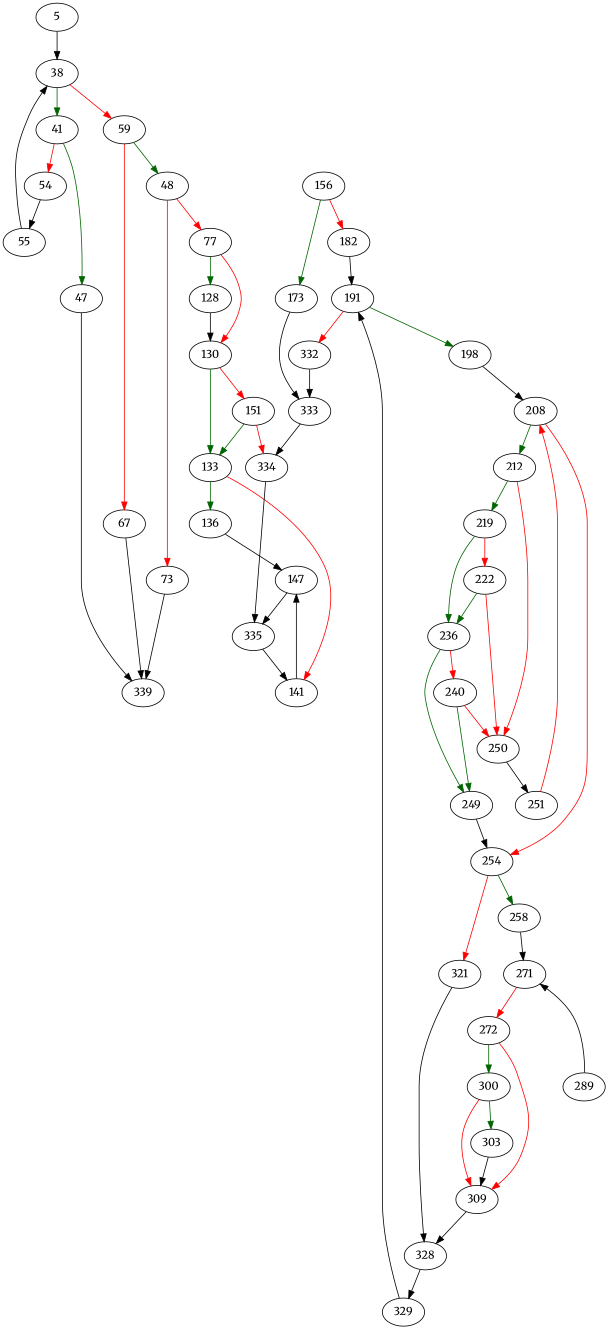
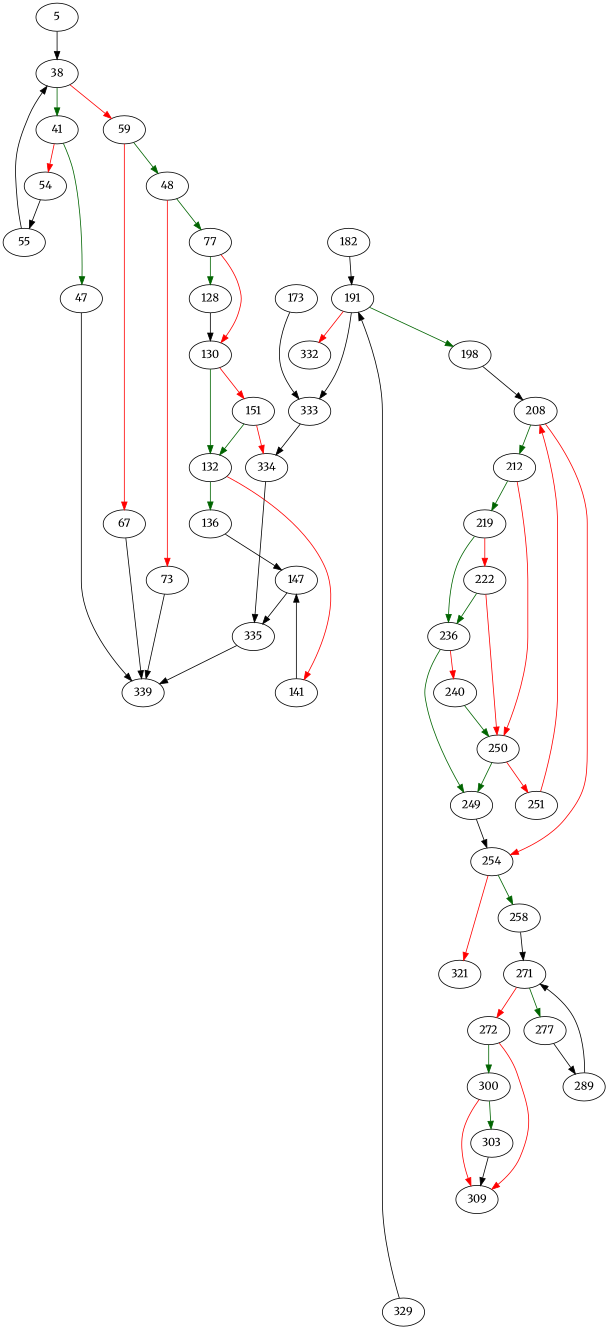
  strict digraph {
    fontname=Merriweather
    node [fontname=Merriweather]
    edge [fontname=Merriweather]
    5 [entry=true]
    38
    41
    59
    47
    54
    n7 [label=48]
    67
    339
    55
    77
    73
    128
    130
-   133
+   133 [label=132]
    151
    136
    141
    334
    147
-   156
    173
    182
    335
    333
    191
    198
    332
    208
    212
    254
    219
    250
    258
    321
    n36 [label=236]
    222
    251
    271
-   328
    249
    240
+   277
    n44 [label=272]
    329
    289
    300
    309
    303
    5 -> 38
    38 -> 41 [color=darkgreen cond=true]
    38 -> 59 [color=red cond=false]
    41 -> 47 [color=darkgreen cond=true]
    41 -> 54 [color=red cond=false]
    59 -> n7 [color=darkgreen cond=true]
    59 -> 67 [color=red cond=false]
    47 -> 339
    54 -> 55
-   n7 -> 77 [color=red cond=true]
+   n7 -> 77 [color=darkgreen cond=true]
    n7 -> 73 [color=red cond=false]
    67 -> 339
    55 -> 38
    77 -> 128 [color=darkgreen cond=true]
    77 -> 130 [color=red cond=false]
    73 -> 339
    128 -> 130
    130 -> 133 [color=darkgreen cond=true]
    130 -> 151 [color=red cond=false]
    133 -> 136 [color=darkgreen cond=true]
    133 -> 141 [color=red cond=false]
    151 -> 133 [color=darkgreen cond=true]
    151 -> 334 [color=red cond=false]
    136 -> 147
    141 -> 147
    334 -> 335
    147 -> 335
-   156 -> 173 [color=darkgreen cond=true]
-   156 -> 182 [color=red cond=false]
    173 -> 333
    182 -> 191
-   335 -> 141
+   335 -> 339
    333 -> 334
    191 -> 198 [color=darkgreen cond=true]
    191 -> 332 [color=red cond=false]
    198 -> 208
-   332 -> 333
+   191 -> 333
    208 -> 212 [color=darkgreen cond=true]
    208 -> 254 [color=red cond=false]
    212 -> 219 [color=darkgreen cond=true]
    212 -> 250 [color=red cond=false]
    254 -> 258 [color=darkgreen cond=true]
    254 -> 321 [color=red cond=false]
    219 -> n36 [color=darkgreen cond=true]
    219 -> 222 [color=red cond=false]
-   250 -> 251
+   250 -> 251 [color=red]
    258 -> 271
-   321 -> 328
    n36 -> 249 [color=darkgreen cond=true]
    n36 -> 240 [color=red cond=false]
    222 -> 250 [color=red cond=false]
    222 -> n36 [color=darkgreen cond=true]
    251 -> 208 [color=red]
+   271 -> 277 [color=darkgreen cond=true]
    271 -> n44 [color=red cond=false]
-   328 -> 329
    249 -> 254
-   240 -> 250 [color=red cond=false]
-   240 -> 249 [color=darkgreen cond=true]
+   240 -> 250 [color=darkgreen cond=false]
+   250 -> 249 [color=darkgreen cond=true]
+   277 -> 289
    n44 -> 300 [color=darkgreen cond=true]
    n44 -> 309 [color=red cond=false]
    329 -> 191
    289 -> 271
    300 -> 309 [color=red cond=false]
    300 -> 303 [color=darkgreen cond=true]
-   309 -> 328
    303 -> 309
  }
